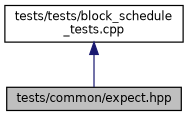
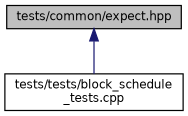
  digraph {
    node [color=black fontname=Helvetica fontsize=10 shape=record style=filled]
    n1 [fillcolor=grey75 fontcolor=black height=0.2 label="tests/common/expect.hpp" width=0.4]
    n2 [fillcolor=white height=0.2 label="tests/tests/block_schedule\l_tests.cpp" width=0.4]
-   n2 -> n1 [color=midnightblue dir=back fontname=Helvetica fontsize=10 labelfontname=Helvetica labelfontsize=10 style=solid]
+   n1 -> n2 [color=midnightblue dir=back fontname=Helvetica fontsize=10 labelfontname=Helvetica labelfontsize=10 style=solid]
  }
